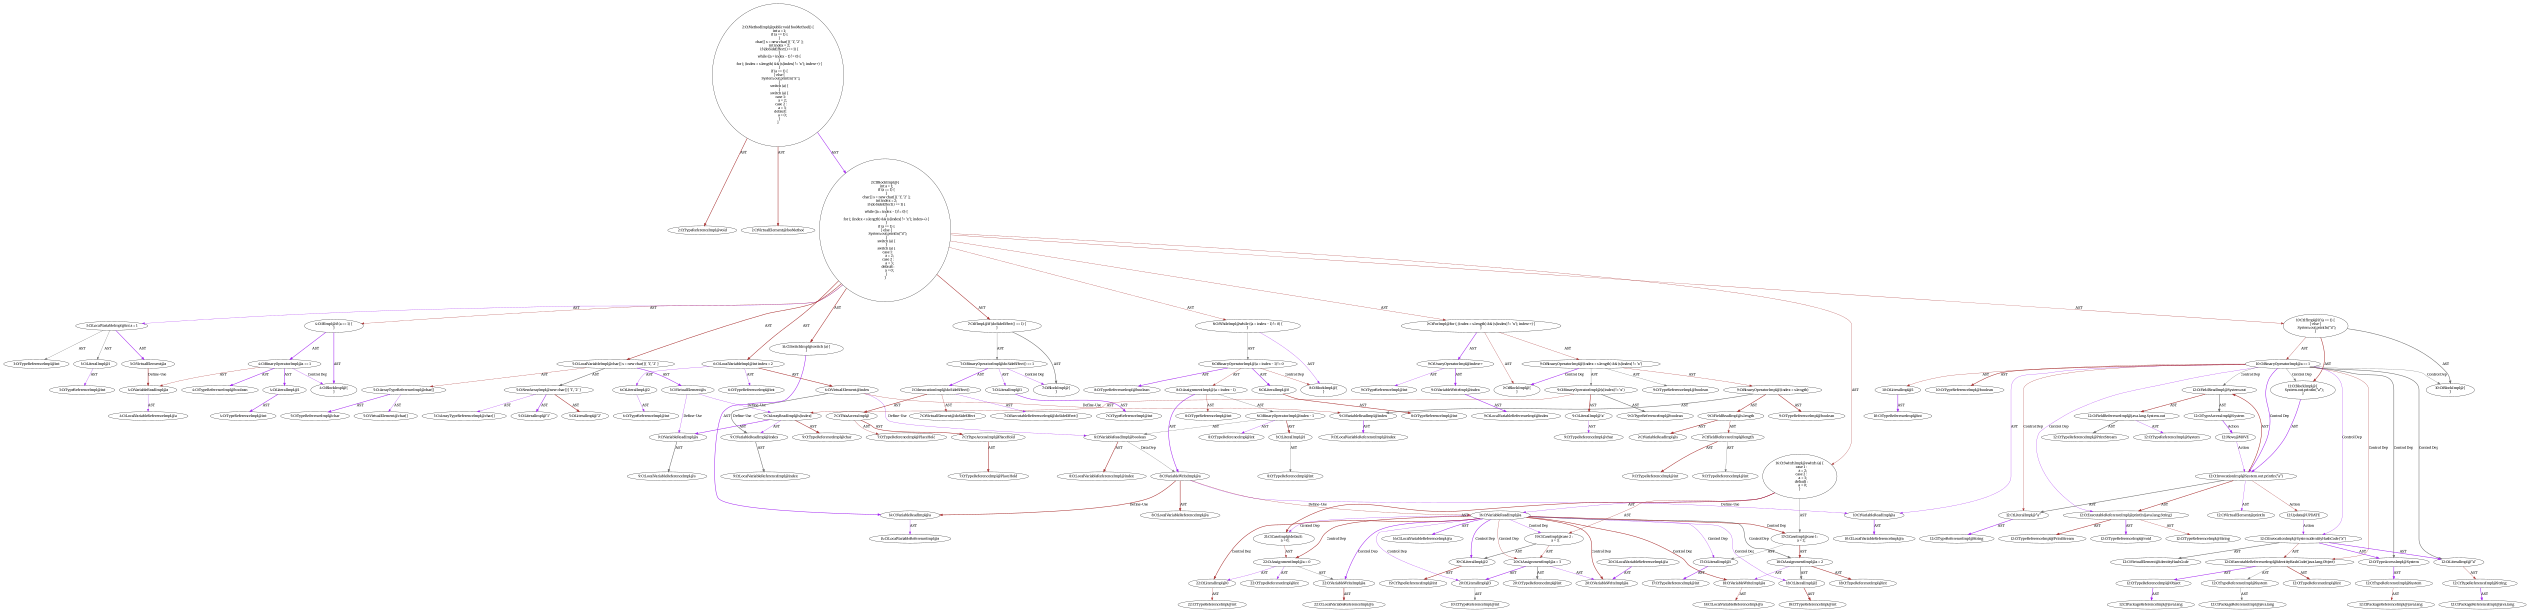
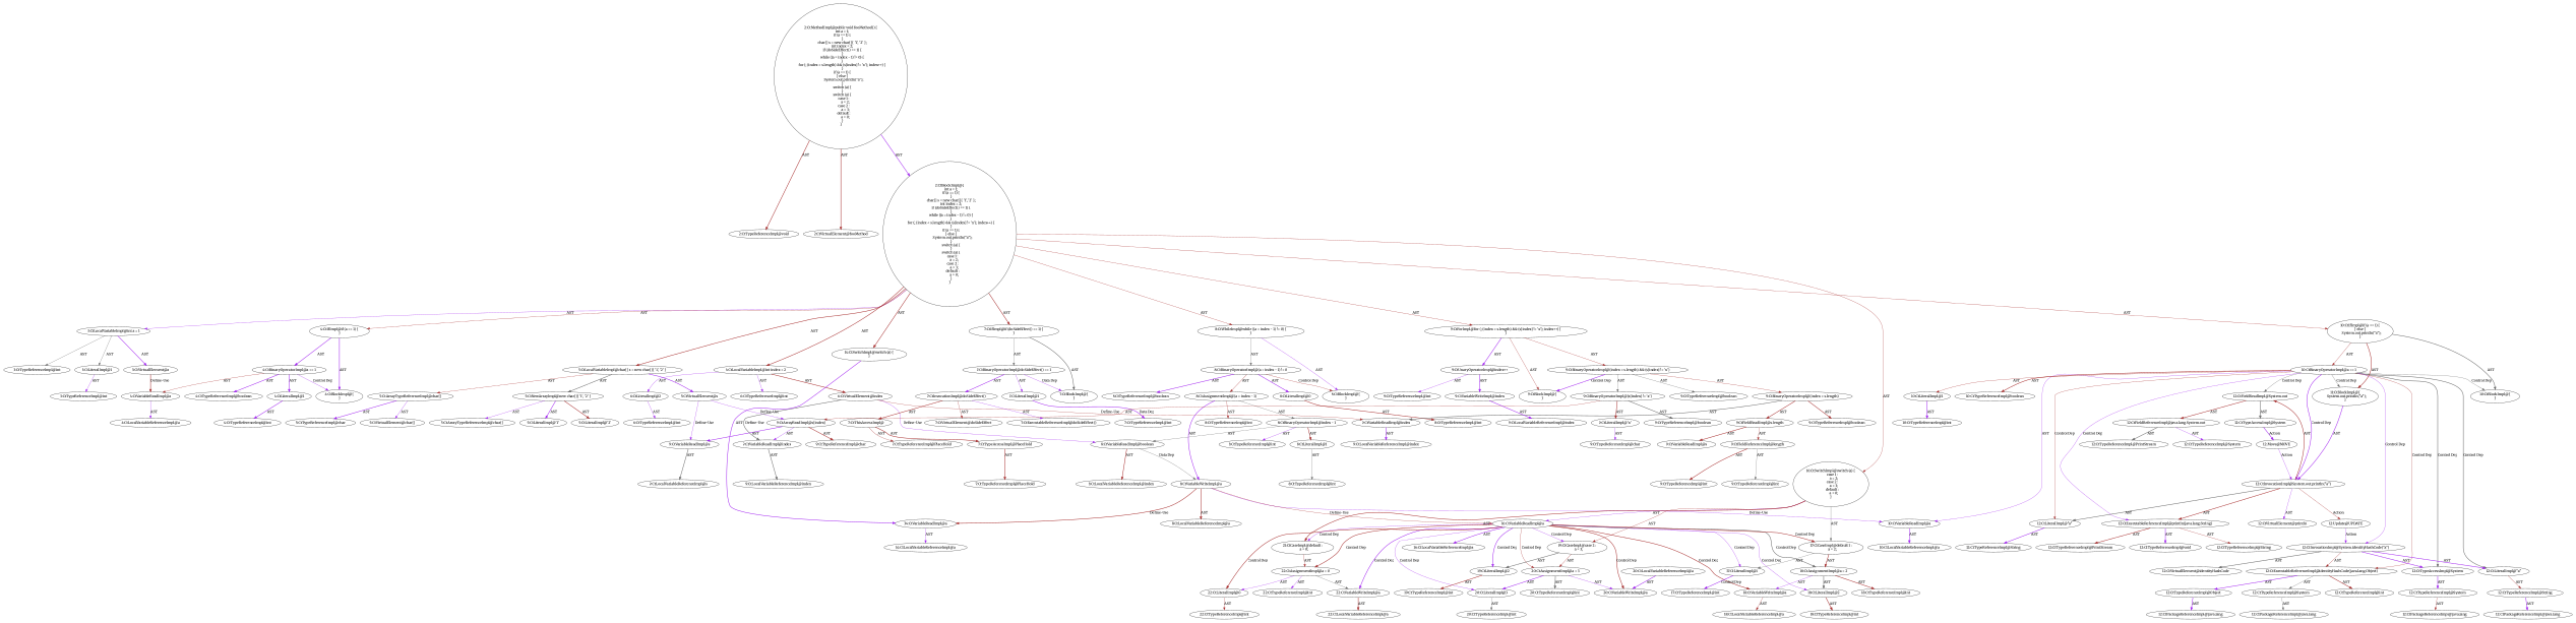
  digraph {
    fontname=Merriweather
    node [fontname=Merriweather shape=ellipse]
    edge [color=purple fontname=Merriweather style=bold]
    n1 [label="2:CtTypeReferenceImpl@void"]
    n2 [label="2:CtVirtualElement@fooMethod"]
    n3 [label="3:CtTypeReferenceImpl@int"]
    n4 [label="3:CtLiteralImpl@1"]
    n5 [label="3:CtTypeReferenceImpl@int"]
    n6 [label="3:CtVirtualElement@a"]
    n7 [label="4:CtVariableReadImpl@a"]
    n8 [label="4:CtLocalVariableReferenceImpl@a"]
    n9 [label="3:CtLocalVariableImpl@int a = 1"]
    n10 [label="4:CtLiteralImpl@1"]
    n11 [label="4:CtTypeReferenceImpl@int"]
    n12 [label="4:CtBinaryOperatorImpl@a == 1"]
    n13 [label="4:CtTypeReferenceImpl@boolean"]
    n14 [label="4:CtBlockImpl@\{\n\}"]
    n15 [label="4:CtIfImpl@if (a == 1) \{\n\}"]
    n16 [label="5:CtVirtualElement@char[]"]
    n17 [label="5:CtArrayTypeReferenceImpl@char[]"]
    n18 [label="5:CtTypeReferenceImpl@char"]
    n19 [label="5:CtNewArrayImpl@new char[]\{ '1', '2' \}"]
    n20 [label="5:CtArrayTypeReferenceImpl@char[]"]
    n21 [label="5:CtLiteralImpl@'1'"]
    n22 [label="5:CtLiteralImpl@'2'"]
    n23 [label="5:CtVirtualElement@s"]
    n24 [label="9:CtVariableReadImpl@s"]
    n25 [label="9:CtArrayReadImpl@s[index]"]
    n26 [label="9:CtLocalVariableReferenceImpl@s"]
    n27 [label="9:CtVariableReadImpl@index"]
    n28 [label="9:CtTypeReferenceImpl@char"]
    n29 [label="5:CtLocalVariableImpl@char[] s = new char[]\{ '1', '2' \}"]
    n30 [label="6:CtTypeReferenceImpl@int"]
    n31 [label="6:CtLiteralImpl@2"]
    n32 [label="6:CtTypeReferenceImpl@int"]
    n33 [label="6:CtVirtualElement@index"]
    n34 [label="8:CtVariableReadImpl@boolean"]
    n35 [label="9:CtVariableReadImpl@index"]
    n36 [label="8:CtVariableWriteImpl@a"]
    n37 [label="8:CtLocalVariableReferenceImpl@index"]
    n38 [label="9:CtLocalVariableReferenceImpl@index"]
    n39 [label="9:CtLocalVariableReferenceImpl@index"]
    n40 [label="6:CtLocalVariableImpl@int index = 2"]
    n41 [label="7:CtExecutableReferenceImpl@doSideEffect()"]
    n42 [label="7:CtVirtualElement@doSideEffect"]
    n43 [label="7:CtTypeAccessImpl@PlaceHold"]
    n44 [label="7:CtTypeReferenceImpl@PlaceHold"]
    n45 [label="7:CtThisAccessImpl@"]
    n46 [label="7:CtTypeReferenceImpl@PlaceHold"]
    n47 [label="7:CtInvocationImpl@doSideEffect()"]
    n48 [label="7:CtLiteralImpl@1"]
    n49 [label="7:CtTypeReferenceImpl@int"]
    n50 [label="7:CtBinaryOperatorImpl@doSideEffect() == 1"]
    n51 [label="7:CtBlockImpl@\{\n\}"]
    n52 [label="7:CtIfImpl@if (doSideEffect() == 1) \{\n\}"]
    n53 [label="8:CtLocalVariableReferenceImpl@a"]
    n54 [label="10:CtVariableReadImpl@a"]
-   n55 [label="14:CtVariableReadImpl@a"]
+   n55 [label="34:CtVariableReadImpl@a"]
    n56 [label="16:CtVariableReadImpl@a"]
    n57 [label="10:CtLocalVariableReferenceImpl@a"]
    n58 [label="14:CtLocalVariableReferenceImpl@a"]
    n59 [label="16:CtLocalVariableReferenceImpl@a"]
    n60 [label="17:CtLiteralImpl@1"]
    n61 [label="18:CtVariableWriteImpl@a"]
    n62 [label="18:CtLiteralImpl@2"]
    n63 [label="18:CtAssignmentImpl@a = 2"]
-   n64 [label="17:CtCaseImpl@case 1 :\n    a = 2;"]
+   n64 [label="17:CtCaseImpl@default 1 :\n    a = 2;"]
    n65 [label="19:CtLiteralImpl@2"]
    n66 [label="20:CtVariableWriteImpl@a"]
    n67 [label="20:CtLiteralImpl@3"]
    n68 [label="20:CtAssignmentImpl@a = 3"]
    n69 [label="19:CtCaseImpl@case 2 :\n    a = 3;"]
    n70 [label="22:CtVariableWriteImpl@a"]
    n71 [label="22:CtLiteralImpl@0"]
    n72 [label="22:CtAssignmentImpl@a = 0"]
    n73 [label="21:CtCaseImpl@default :\n    a = 0;"]
    n74 [label="8:CtLiteralImpl@1"]
    n75 [label="8:CtTypeReferenceImpl@int"]
    n76 [label="8:CtBinaryOperatorImpl@index - 1"]
    n77 [label="8:CtTypeReferenceImpl@int"]
    n78 [label="8:CtTypeReferenceImpl@int"]
    n79 [label="8:CtAssignmentImpl@(a = index - 1)"]
    n80 [label="8:CtLiteralImpl@0"]
    n81 [label="8:CtTypeReferenceImpl@int"]
    n82 [label="8:CtBinaryOperatorImpl@(a = index - 1) != 0"]
    n83 [label="8:CtTypeReferenceImpl@boolean"]
    n84 [label="8:CtBlockImpl@\{\n\}"]
    n85 [label="8:CtWhileImpl@while ((a = index - 1) != 0) \{\n\} "]
    n86 [label="9:CtFieldReferenceImpl@length"]
    n87 [label="9:CtTypeReferenceImpl@int"]
    n88 [label="9:CtTypeReferenceImpl@int"]
    n89 [label="9:CtFieldReadImpl@s.length"]
    n90 [label="9:CtVariableReadImpl@s"]
    n91 [label="9:CtBinaryOperatorImpl@(index < s.length)"]
    n92 [label="9:CtTypeReferenceImpl@boolean"]
    n93 [label="9:CtLiteralImpl@'x'"]
    n94 [label="9:CtTypeReferenceImpl@char"]
    n95 [label="9:CtBinaryOperatorImpl@(s[index] != 'x')"]
    n96 [label="9:CtTypeReferenceImpl@boolean"]
    n97 [label="9:CtBinaryOperatorImpl@(index < s.length) && (s[index] != 'x')"]
    n98 [label="9:CtTypeReferenceImpl@boolean"]
    n99 [label="9:CtBlockImpl@\{\n\}"]
    n100 [label="9:CtVariableWriteImpl@index"]
    n101 [label="9:CtLocalVariableReferenceImpl@index"]
    n102 [label="9:CtUnaryOperatorImpl@index++"]
    n103 [label="9:CtTypeReferenceImpl@int"]
    n104 [label="9:CtForImpl@for (; (index < s.length) && (s[index] != 'x'); index++) \{\n\}"]
    n105 [label="10:CtLiteralImpl@1"]
    n106 [label="10:CtTypeReferenceImpl@int"]
    n107 [label="10:CtBinaryOperatorImpl@a == 1"]
    n108 [label="10:CtTypeReferenceImpl@boolean"]
    n109 [label="10:CtBlockImpl@\{\n\}"]
    n110 [label="12:CtExecutableReferenceImpl@println(java.lang.String)"]
    n111 [label="12:CtFieldReadImpl@System.out"]
    n112 [label="12:CtLiteralImpl@\"a\""]
    n113 [label="12:CtInvocationImpl@System.out.println(\"a\")"]
    n114 [label="11:CtBlockImpl@\{\n    System.out.println(\"a\");\n\}"]
    n115 [label="12:CtTypeAccessImpl@System"]
    n116 [label="12:CtExecutableReferenceImpl@identityHashCode(java.lang.Object)"]
    n117 [label="12:CtLiteralImpl@\"a\""]
    n118 [label="12:CtInvocationImpl@System.identityHashCode(\"a\")"]
    n119 [label="12:CtTypeReferenceImpl@PrintStream"]
    n120 [label="12:CtTypeReferenceImpl@void"]
    n121 [label="12:CtTypeReferenceImpl@String"]
    n122 [label="12:CtFieldReferenceImpl@java.lang.System.out"]
    n123 [label="12:CtTypeAccessImpl@System"]
    n124 [label="12:CtTypeReferenceImpl@String"]
    n125 [label="12:CtVirtualElement@println"]
    n126 [label="12:Update@UPDATE"]
    n127 [label="12:CtTypeReferenceImpl@System"]
    n128 [label="12:CtTypeReferenceImpl@System"]
    n129 [label="12:CtTypeReferenceImpl@int"]
    n130 [label="12:CtTypeReferenceImpl@Object"]
    n131 [label="12:CtTypeReferenceImpl@String"]
    n132 [label="12:CtVirtualElement@identityHashCode"]
    n133 [label="12:CtTypeReferenceImpl@System"]
    n134 [label="12:CtTypeReferenceImpl@PrintStream"]
    n135 [label="12:Move@MOVE"]
    n136 [label="10:CtIfImpl@if (a == 1) \{\n\} else \{\n    System.out.println(\"a\");\n\}"]
    n137 [label="14:CtSwitchImpl@switch (a) \{\n\}"]
    n138 [label="17:CtTypeReferenceImpl@int"]
    n139 [label="18:CtLocalVariableReferenceImpl@a"]
    n140 [label="18:CtTypeReferenceImpl@int"]
    n141 [label="18:CtTypeReferenceImpl@int"]
    n142 [label="19:CtTypeReferenceImpl@int"]
    n143 [label="20:CtTypeReferenceImpl@int"]
    n144 [label="20:CtTypeReferenceImpl@int"]
    n145 [label="22:CtLocalVariableReferenceImpl@a"]
    n146 [label="22:CtTypeReferenceImpl@int"]
    n147 [label="22:CtTypeReferenceImpl@int"]
    n148 [label="20:CtLocalVariableReferenceImpl@a"]
    n149 [label="16:CtSwitchImpl@switch (a) \{\n    case 1 :\n        a = 2;\n    case 2 :\n        a = 3;\n    default :\n        a = 0;\n\}"]
    n150 [label="2:CtBlockImpl@\{\n    int a = 1;\n    if (a == 1) \{\n    \}\n    char[] s = new char[]\{ '1', '2' \};\n    int index = 2;\n    if (doSideEffect() == 1) \{\n    \}\n    while ((a = index - 1) != 0) \{\n    \} \n    for (; (index < s.length) && (s[index] != 'x'); index++) \{\n    \}\n    if (a == 1) \{\n    \} else \{\n        System.out.println(\"a\");\n    \}\n    switch (a) \{\n    \}\n    switch (a) \{\n        case 1 :\n            a = 2;\n        case 2 :\n            a = 3;\n        default :\n            a = 0;\n    \}\n\}"]
    n151 [label="2:CtMethodImpl@public void fooMethod() \{\n    int a = 1;\n    if (a == 1) \{\n    \}\n    char[] s = new char[]\{ '1', '2' \};\n    int index = 2;\n    if (doSideEffect() == 1) \{\n    \}\n    while ((a = index - 1) != 0) \{\n    \} \n    for (; (index < s.length) && (s[index] != 'x'); index++) \{\n    \}\n    if (a == 1) \{\n    \} else \{\n        System.out.println(\"a\");\n    \}\n    switch (a) \{\n    \}\n    switch (a) \{\n        case 1 :\n            a = 2;\n        case 2 :\n            a = 3;\n        default :\n            a = 0;\n    \}\n\}"]
    n152 [label="12:CtPackageReferenceImpl@java.lang"]
    n153 [label="12:CtPackageReferenceImpl@java.lang"]
    n154 [label="12:CtPackageReferenceImpl@java.lang"]
    n155 [label="12:CtPackageReferenceImpl@java.lang"]
    n4 -> n5 [label=AST style=solid]
    n6 -> n7 [color=brown label="Define-Use"]
    n7 -> n8 [label=AST style=solid]
    n9 -> n3 [color=gray40 label=AST style=solid]
    n9 -> n4 [color=gray40 label=AST style=solid]
    n9 -> n6 [label=AST]
    n10 -> n11 [label=AST]
    n12 -> n7 [color=brown label=AST style=solid]
    n12 -> n10 [label=AST]
    n12 -> n13 [label=AST]
    n12 -> n14 [label="Control Dep" style=solid]
    n15 -> n12 [label=AST]
    n15 -> n14 [label=AST]
    n17 -> n16 [label=AST style=solid]
    n17 -> n18 [label=AST]
    n19 -> n20 [label=AST style=solid]
    n19 -> n21 [label=AST]
    n19 -> n22 [color=brown label=AST]
    n23 -> n24 [label="Define-Use" style=solid]
    n23 -> n25 [label="Define-Use" style=solid]
    n24 -> n26 [color=gray40 label=AST]
    n25 -> n24 [label=AST]
    n25 -> n27 [label=AST style=solid]
    n25 -> n28 [color=brown label=AST]
    n27 -> n39 [color=gray40 label=AST]
    n29 -> n17 [color=brown label=AST style=solid]
    n29 -> n19 [color=gray40 label=AST]
    n29 -> n23 [label=AST]
    n31 -> n32 [label=AST style=solid]
    n33 -> n27 [color=gray40 label="Define-Use"]
    n33 -> n34 [label="Define-Use" style=solid]
    n33 -> n35 [color=brown label="Define-Use" style=solid]
    n34 -> n36 [color=gray40 label="Data Dep" style=solid]
    n34 -> n37 [color=brown label=AST]
    n35 -> n38 [label=AST]
    n36 -> n53 [color=brown label=AST]
    n36 -> n54 [label="Define-Use" style=solid]
    n36 -> n55 [color=brown label="Define-Use"]
    n36 -> n56 [color=brown label="Define-Use" style=solid]
    n40 -> n30 [label=AST style=solid]
    n40 -> n31 [label=AST style=solid]
    n40 -> n33 [color=brown label=AST]
    n43 -> n44 [color=brown label=AST]
    n45 -> n43 [color=brown label=AST]
    n45 -> n46 [color=brown label=AST style=solid]
    n47 -> n41 [label=AST style=solid]
    n47 -> n42 [color=brown label=AST style=solid]
    n47 -> n45 [color=brown label=AST]
-   n48 -> n49 [label=AST]
+   n48 -> n49 [label="Data Dep"]
    n50 -> n47 [label=AST]
    n50 -> n48 [label=AST style=solid]
-   n50 -> n51 [label="Control Dep" style=solid]
+   n50 -> n51 [label="Data Dep" style=solid]
    n52 -> n50 [color=gray40 label=AST style=solid]
    n52 -> n51 [color=gray40 label=AST]
    n54 -> n57 [label=AST]
    n55 -> n58 [label=AST style=solid]
    n56 -> n59 [label=AST]
    n56 -> n60 [label="Control Dep" style=solid]
    n56 -> n61 [color=brown label="Control Dep"]
    n56 -> n62 [label="Control Dep" style=solid]
    n56 -> n63 [color=gray40 label="Control Dep"]
    n56 -> n64 [color=brown label="Control Dep"]
    n56 -> n65 [label="Control Dep"]
    n56 -> n66 [color=brown label="Control Dep"]
    n56 -> n67 [label="Control Dep" style=solid]
    n56 -> n68 [color=brown label="Control Dep" style=solid]
    n56 -> n69 [label="Control Dep" style=solid]
    n56 -> n70 [label="Control Dep"]
    n56 -> n71 [color=brown label="Control Dep"]
    n56 -> n72 [color=brown label="Control Dep"]
    n56 -> n73 [label="Control Dep" style=solid]
-   n60 -> n138 [label=AST]
+   n60 -> n138 [label="Control Dep"]
    n61 -> n139 [color=brown label=AST style=solid]
    n62 -> n140 [color=brown label=AST]
    n63 -> n61 [label=AST style=solid]
    n63 -> n62 [color=gray40 label=AST]
    n63 -> n141 [color=brown label=AST]
    n64 -> n60 [color=gray40 label=AST style=solid]
    n64 -> n63 [color=brown label=AST]
    n65 -> n142 [color=brown label=AST]
    n67 -> n143 [color=gray40 label=AST style=solid]
    n68 -> n66 [label=AST style=solid]
    n68 -> n67 [label=AST]
    n68 -> n144 [color=gray40 label=AST]
    n69 -> n65 [color=gray40 label=AST]
    n69 -> n68 [color=brown label=AST style=solid]
    n70 -> n145 [color=brown label=AST]
    n71 -> n146 [color=brown label=AST style=solid]
    n72 -> n70 [color=gray40 label=AST style=solid]
    n72 -> n71 [label=AST style=solid]
    n72 -> n147 [label=AST style=solid]
    n73 -> n72 [color=brown label=AST style=solid]
    n74 -> n75 [color=gray40 label=AST style=solid]
    n76 -> n34 [color=gray40 label=AST style=solid]
    n76 -> n74 [color=brown label=AST]
    n76 -> n77 [label=AST style=solid]
    n79 -> n36 [label=AST]
    n79 -> n76 [color=gray40 label=AST style=solid]
    n79 -> n78 [color=brown label=AST style=solid]
    n80 -> n81 [color=brown label=AST]
    n82 -> n79 [color=brown label=AST style=solid]
    n82 -> n80 [label=AST]
    n82 -> n83 [label=AST]
    n82 -> n84 [color=brown label="Control Dep" style=solid]
    n85 -> n82 [color=gray40 label=AST style=solid]
    n85 -> n84 [label=AST style=solid]
    n86 -> n87 [color=brown label=AST]
    n86 -> n88 [color=gray40 label=AST style=solid]
    n89 -> n86 [color=brown label=AST style=solid]
    n89 -> n90 [color=brown label=AST]
    n91 -> n35 [color=gray40 label=AST]
    n91 -> n89 [color=brown label=AST]
    n91 -> n92 [color=brown label=AST]
    n93 -> n94 [label=AST style=solid]
    n95 -> n25 [color=brown label=AST style=solid]
    n95 -> n93 [color=brown label=AST]
    n95 -> n96 [color=gray40 label=AST]
    n97 -> n91 [color=brown label=AST style=solid]
    n97 -> n95 [color=gray40 label=AST style=solid]
    n97 -> n98 [color=gray40 label=AST style=solid]
    n97 -> n99 [label="Control Dep"]
    n100 -> n101 [label=AST]
    n102 -> n100 [label=AST]
    n102 -> n103 [label=AST style=solid]
    n104 -> n97 [color=brown label=AST style=solid]
    n104 -> n99 [color=brown label=AST style=solid]
    n104 -> n102 [label=AST]
    n105 -> n106 [label=AST]
    n107 -> n54 [label=AST style=solid]
    n107 -> n105 [color=brown label=AST style=solid]
    n107 -> n108 [color=brown label=AST]
    n107 -> n109 [color=gray40 label="Control Dep" style=solid]
    n107 -> n110 [label="Control Dep" style=solid]
    n107 -> n111 [color=gray40 label="Control Dep" style=solid]
    n107 -> n112 [color=brown label="Control Dep" style=solid]
    n107 -> n113 [label="Control Dep"]
    n107 -> n114 [color=gray40 label="Control Dep" style=solid]
    n107 -> n115 [color=gray40 label="Control Dep"]
    n107 -> n116 [color=brown label="Control Dep" style=solid]
    n107 -> n117 [color=gray40 label="Control Dep"]
    n107 -> n118 [label="Control Dep" style=solid]
    n110 -> n119 [color=brown label=AST]
    n110 -> n120 [label=AST]
    n110 -> n121 [color=brown label=AST style=solid]
    n111 -> n122 [color=brown label=AST]
    n111 -> n123 [color=gray40 label=AST]
    n112 -> n124 [label=AST]
    n113 -> n110 [color=brown label=AST]
    n113 -> n111 [color=brown label=AST]
    n113 -> n112 [color=gray40 label=AST]
    n113 -> n125 [label=AST style=solid]
    n113 -> n126 [color=brown label=Action style=solid]
    n114 -> n113 [label=AST]
    n115 -> n127 [label=AST]
    n116 -> n128 [color=gray40 label=AST style=solid]
    n116 -> n129 [color=brown label=AST]
    n116 -> n130 [label=AST]
    n117 -> n131 [color=brown label=AST style=solid]
    n118 -> n115 [label=AST]
    n118 -> n116 [color=brown label=AST style=solid]
    n118 -> n117 [label=AST]
    n118 -> n132 [color=gray40 label=AST]
    n122 -> n133 [label=AST style=solid]
    n122 -> n134 [color=gray40 label=AST]
    n123 -> n135 [label=Action]
    n126 -> n118 [label=Action style=solid]
    n127 -> n152 [color=brown label=AST style=solid]
    n128 -> n153 [color=gray40 label=AST style=solid]
    n130 -> n154 [label=AST]
    n131 -> n155 [label=AST]
    n135 -> n113 [label=Action style=solid]
    n136 -> n107 [color=brown label=AST style=solid]
    n136 -> n109 [color=gray40 label=AST]
    n136 -> n114 [color=brown label=AST]
    n137 -> n55 [label=AST]
    n148 -> n66 [label=AST]
    n149 -> n56 [label=AST style=solid]
    n149 -> n64 [color=gray40 label=AST style=solid]
    n149 -> n69 [color=brown label=AST style=solid]
    n149 -> n73 [color=brown label=AST]
    n150 -> n9 [label=AST style=solid]
    n150 -> n15 [color=brown label=AST style=solid]
    n150 -> n29 [color=brown label=AST]
    n150 -> n40 [color=brown label=AST]
    n150 -> n52 [color=brown label=AST]
    n150 -> n85 [color=brown label=AST style=solid]
    n150 -> n104 [color=brown label=AST style=solid]
    n150 -> n136 [color=brown label=AST style=solid]
    n150 -> n137 [color=brown label=AST]
    n150 -> n149 [color=brown label=AST style=solid]
    n151 -> n1 [color=brown label=AST]
    n151 -> n2 [color=brown label=AST]
    n151 -> n150 [label=AST]
  }
